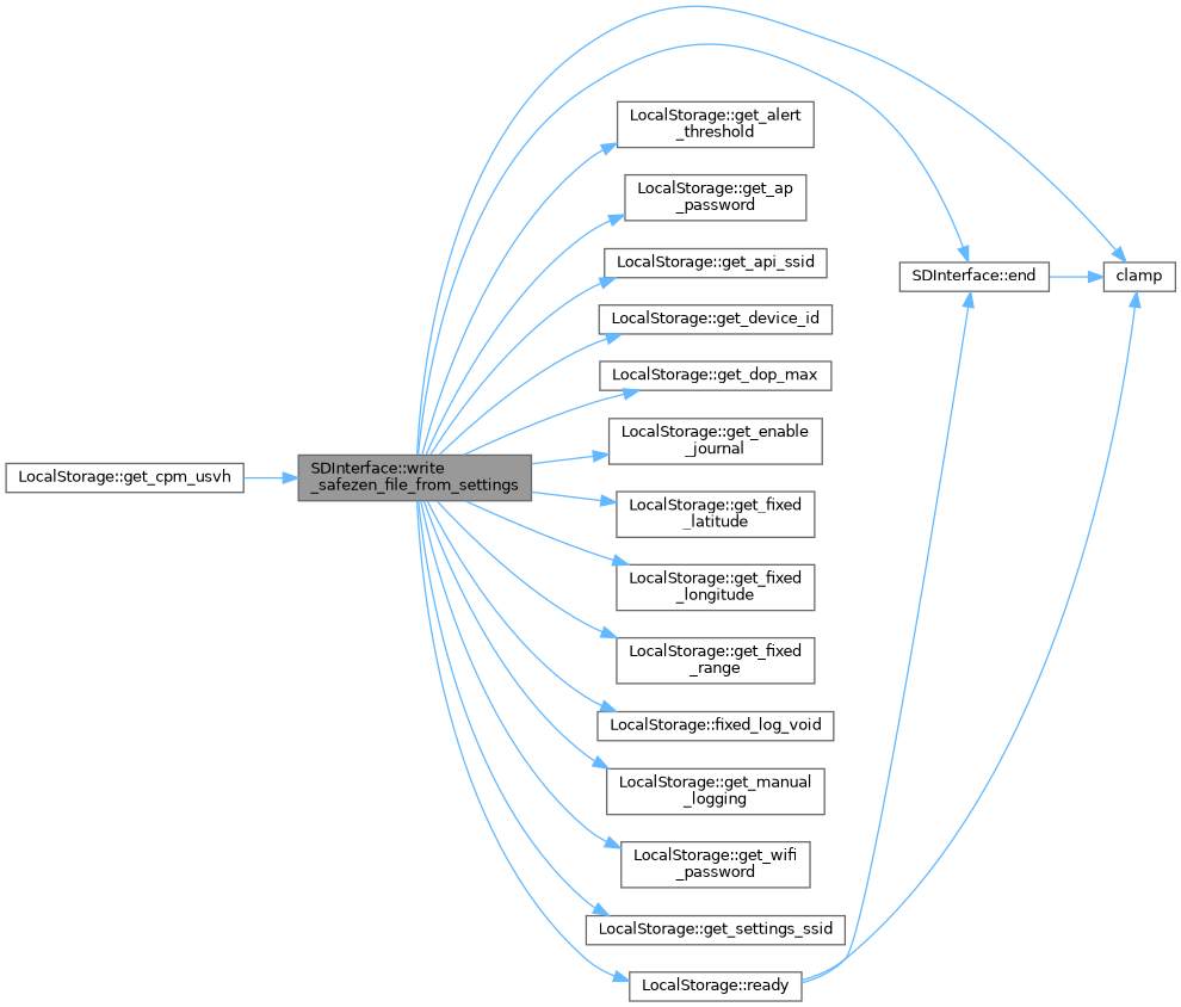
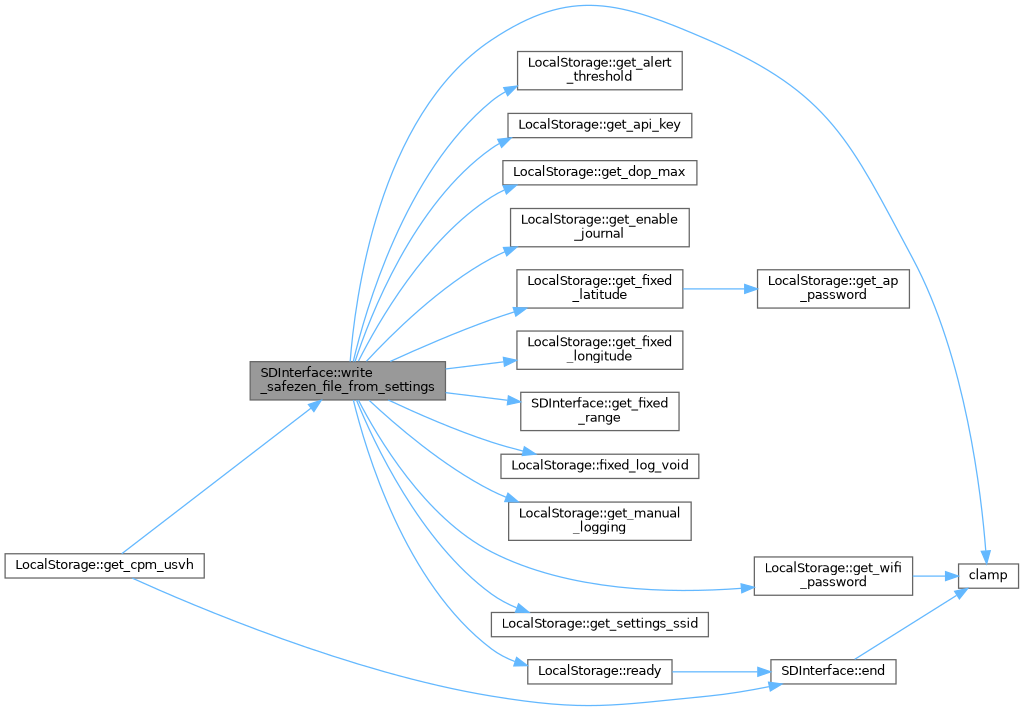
  digraph {
    rankdir=LR
    node [color=grey40 fillcolor=white fontname=Helvetica fontsize=10 shape=box style=filled]
    edge [color=steelblue1 fontname=Helvetica fontsize=10 labelfontname=Helvetica labelfontsize=10 style=solid]
    n1 [color=gray40 fillcolor=grey60 fontcolor=black height=0.2 label="SDInterface::write\l_safezen_file_from_settings" width=0.4]
    n2 [height=0.2 label=clamp width=0.4]
    n3 [height=0.2 label="SDInterface::end" width=0.4]
    n4 [height=0.2 label="LocalStorage::get_alert\l_threshold" width=0.4]
    n5 [height=0.2 label="LocalStorage::get_ap\l_password" width=0.4]
-   n6 [height=0.2 label="LocalStorage::get_api_ssid" width=0.4]
-   n7 [height=0.2 label="LocalStorage::get_device_id" width=0.4]
+   n6 [height=0.2 label="LocalStorage::get_api_key" width=0.4]
    n8 [height=0.2 label="LocalStorage::get_dop_max" width=0.4]
    n9 [height=0.2 label="LocalStorage::get_enable\l_journal" width=0.4]
    n10 [height=0.2 label="LocalStorage::get_fixed\l_latitude" width=0.4]
    n11 [height=0.2 label="LocalStorage::get_fixed\l_longitude" width=0.4]
-   n12 [height=0.2 label="LocalStorage::get_fixed\l_range" width=0.4]
+   n12 [height=0.2 label="SDInterface::get_fixed\l_range" width=0.4]
    n13 [height=0.2 label="LocalStorage::fixed_log_void" width=0.4]
    n14 [height=0.2 label="LocalStorage::get_manual\l_logging" width=0.4]
    n15 [height=0.2 label="LocalStorage::get_wifi\l_password" width=0.4]
    n16 [height=0.2 label="LocalStorage::get_settings_ssid" width=0.4]
    n17 [height=0.2 label="LocalStorage::ready" width=0.4]
    n18 [height=0.2 label="LocalStorage::get_cpm_usvh" width=0.4]
    n1 -> n2
-   n1 -> n3
+   n18 -> n3
    n1 -> n4
-   n1 -> n5
+   n10 -> n5
    n1 -> n6
-   n1 -> n7
    n1 -> n8
    n1 -> n9
    n1 -> n10
    n1 -> n11
    n1 -> n12
    n1 -> n13
    n1 -> n14
    n1 -> n15
    n1 -> n16
    n1 -> n17
    n3 -> n2
-   n17 -> n2
+   n15 -> n2
    n17 -> n3
    n18 -> n1
  }
